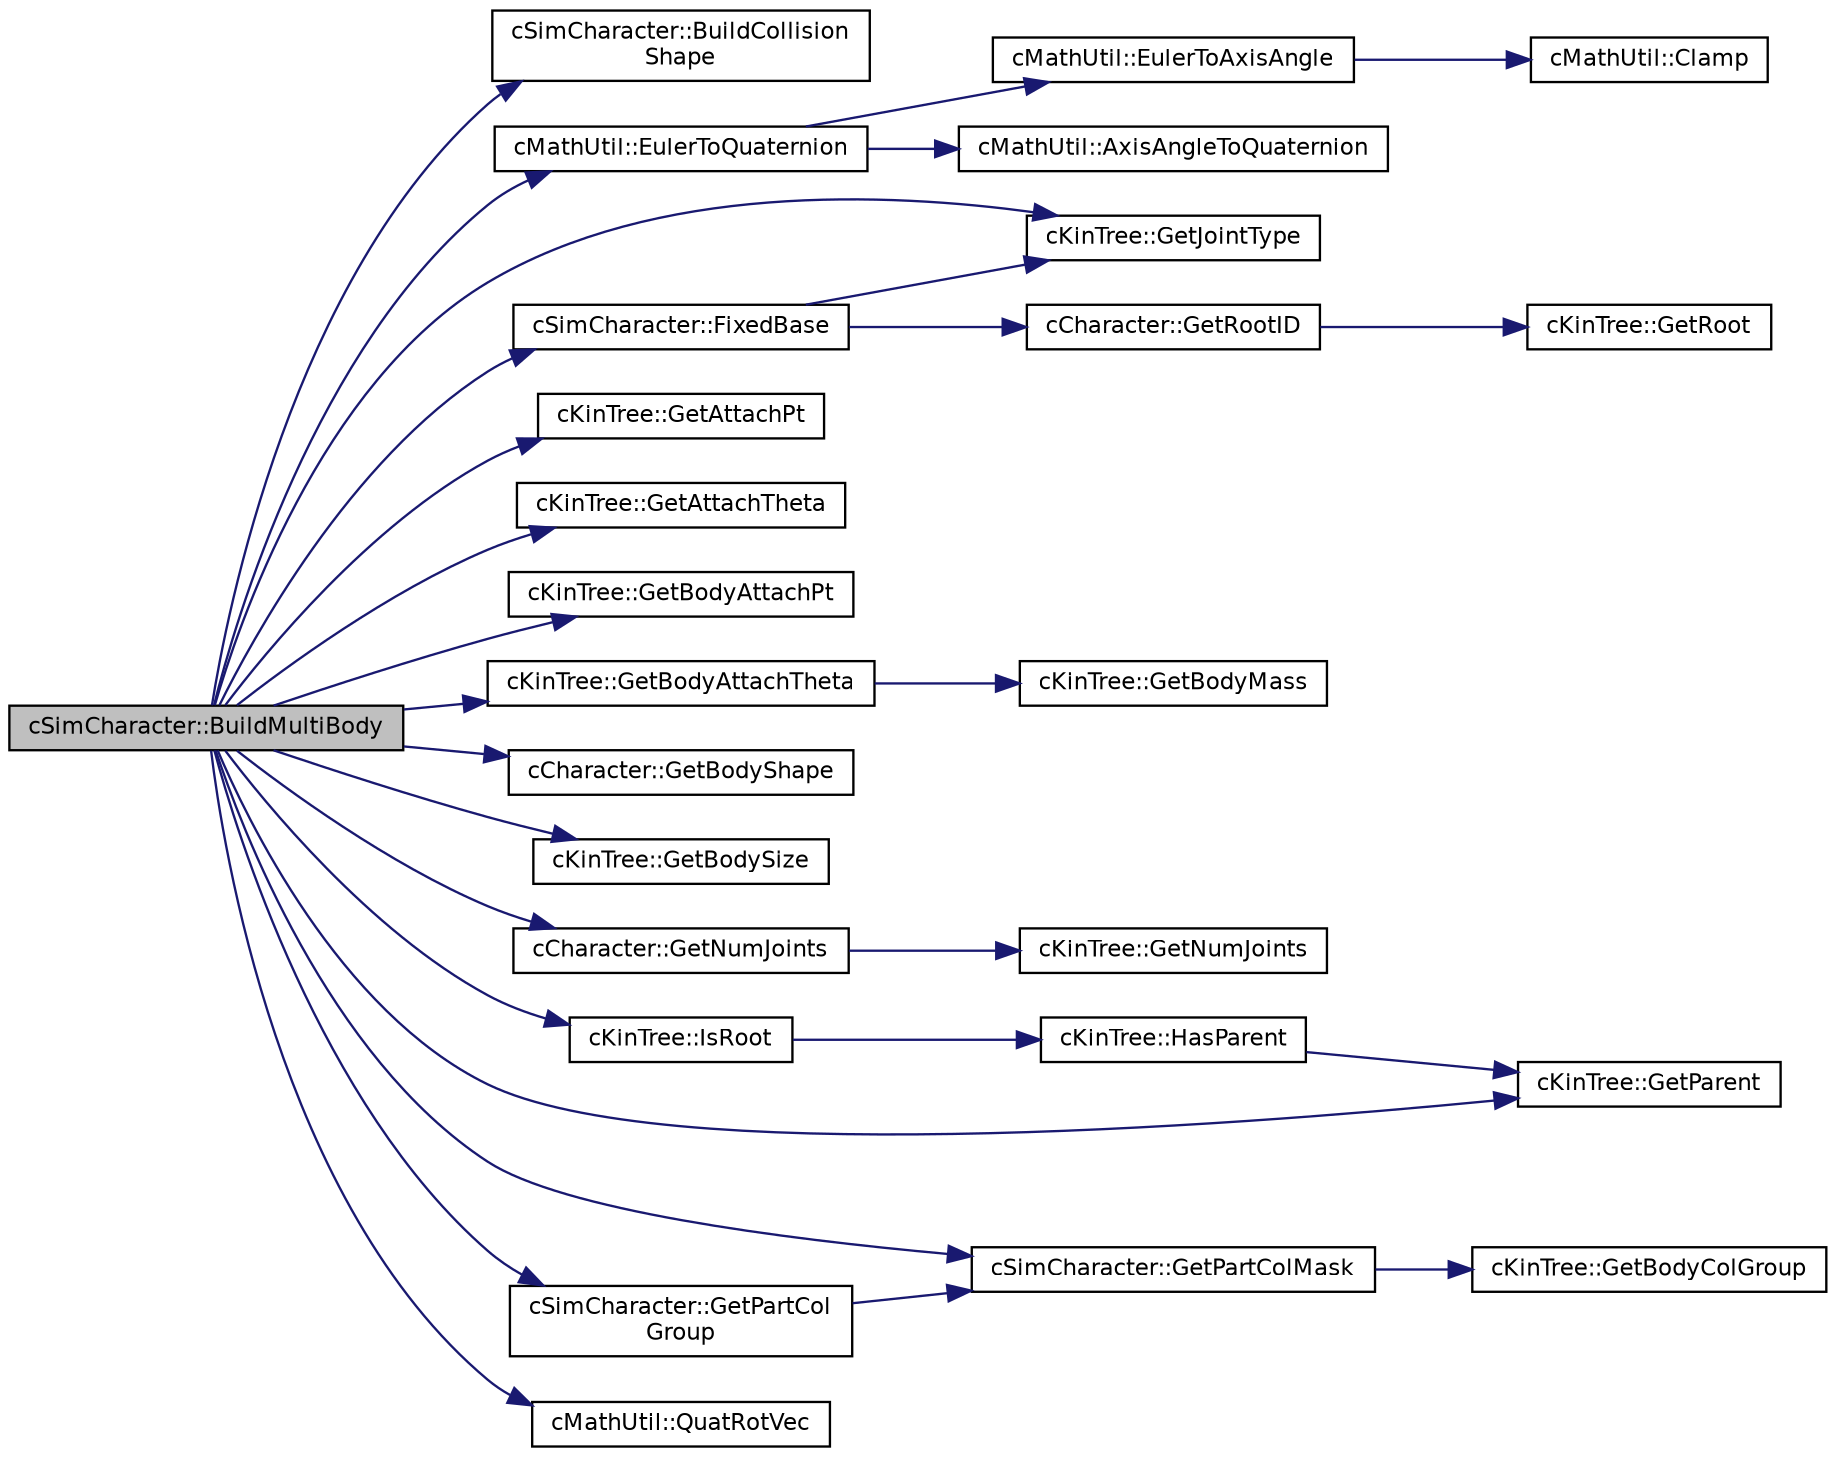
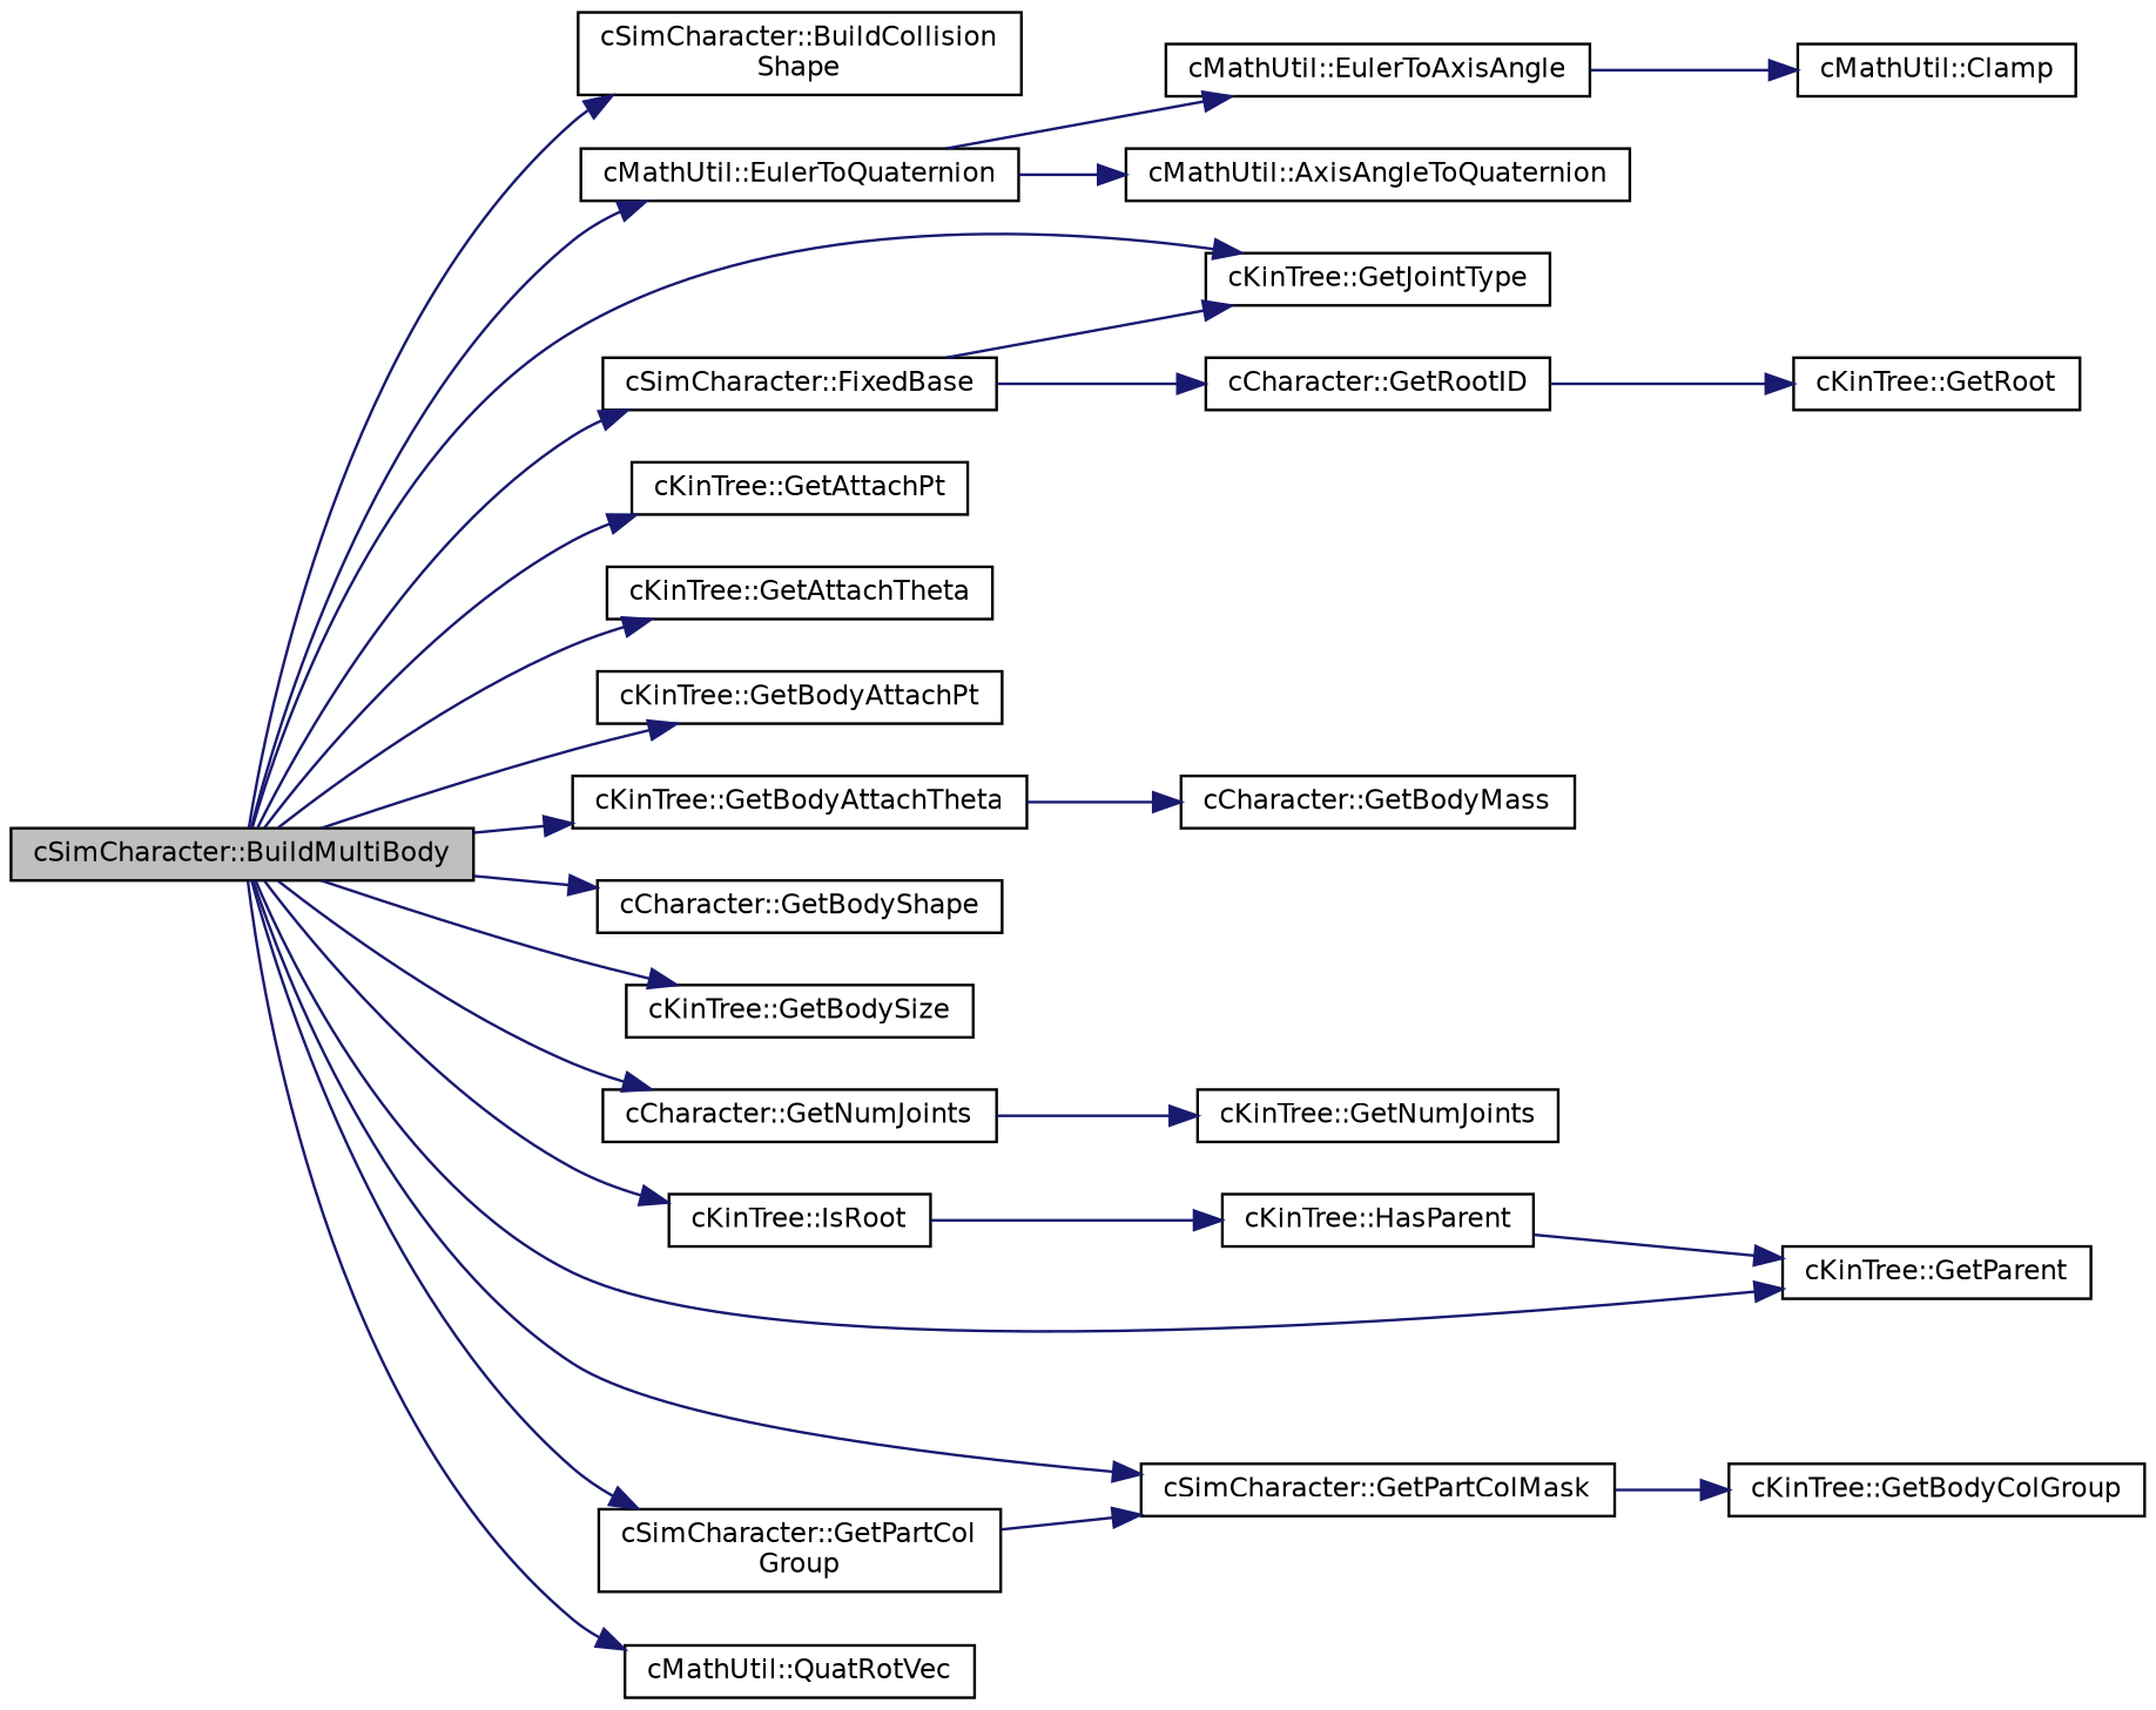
  digraph {
    rankdir=LR
    node [color=black fillcolor=white fontname=Helvetica fontsize=10 shape=record style=filled]
    edge [color=midnightblue fontname=Helvetica fontsize=10 labelfontname=Helvetica labelfontsize=10 style=solid]
    n1 [fillcolor=grey75 fontcolor=black height=0.2 label="cSimCharacter::BuildMultiBody" width=0.4]
    n2 [height=0.2 label="cSimCharacter::BuildCollision\lShape" width=0.4]
    n3 [height=0.2 label="cMathUtil::EulerToQuaternion" width=0.4]
    n4 [height=0.2 label="cSimCharacter::FixedBase" width=0.4]
    n5 [height=0.2 label="cKinTree::GetJointType" width=0.4]
    n6 [height=0.2 label="cKinTree::GetAttachPt" width=0.4]
    n7 [height=0.2 label="cKinTree::GetAttachTheta" width=0.4]
    n8 [height=0.2 label="cKinTree::GetBodyAttachPt" width=0.4]
    n9 [height=0.2 label="cKinTree::GetBodyAttachTheta" width=0.4]
    n10 [height=0.2 label="cCharacter::GetBodyShape" width=0.4]
    n11 [height=0.2 label="cKinTree::GetBodySize" width=0.4]
    n12 [height=0.2 label="cCharacter::GetNumJoints" width=0.4]
    n13 [height=0.2 label="cKinTree::GetParent" width=0.4]
    n14 [height=0.2 label="cSimCharacter::GetPartCol\lGroup" width=0.4]
    n15 [height=0.2 label="cSimCharacter::GetPartColMask" width=0.4]
    n16 [height=0.2 label="cKinTree::IsRoot" width=0.4]
    n17 [height=0.2 label="cMathUtil::QuatRotVec" width=0.4]
    n18 [height=0.2 label="cMathUtil::AxisAngleToQuaternion" width=0.4]
    n19 [height=0.2 label="cMathUtil::EulerToAxisAngle" width=0.4]
    n20 [height=0.2 label="cCharacter::GetRootID" width=0.4]
-   n21 [height=0.2 label="cKinTree::GetBodyMass" width=0.4]
+   n21 [height=0.2 label="cCharacter::GetBodyMass" width=0.4]
    n22 [height=0.2 label="cKinTree::GetNumJoints" width=0.4]
    n23 [height=0.2 label="cKinTree::GetBodyColGroup" width=0.4]
    n24 [height=0.2 label="cKinTree::HasParent" width=0.4]
    n25 [height=0.2 label="cMathUtil::Clamp" width=0.4]
    n26 [height=0.2 label="cKinTree::GetRoot" width=0.4]
    n1 -> n2
    n1 -> n3
    n1 -> n4
    n1 -> n5
    n1 -> n6
    n1 -> n7
    n1 -> n8
    n1 -> n9
    n1 -> n10
    n1 -> n11
    n1 -> n12
    n1 -> n13
    n1 -> n14
    n1 -> n15
    n1 -> n16
    n1 -> n17
    n3 -> n18
    n3 -> n19
    n4 -> n5
    n4 -> n20
    n9 -> n21
    n12 -> n22
    n14 -> n15
    n15 -> n23
    n16 -> n24
    n19 -> n25
    n20 -> n26
    n24 -> n13
  }
